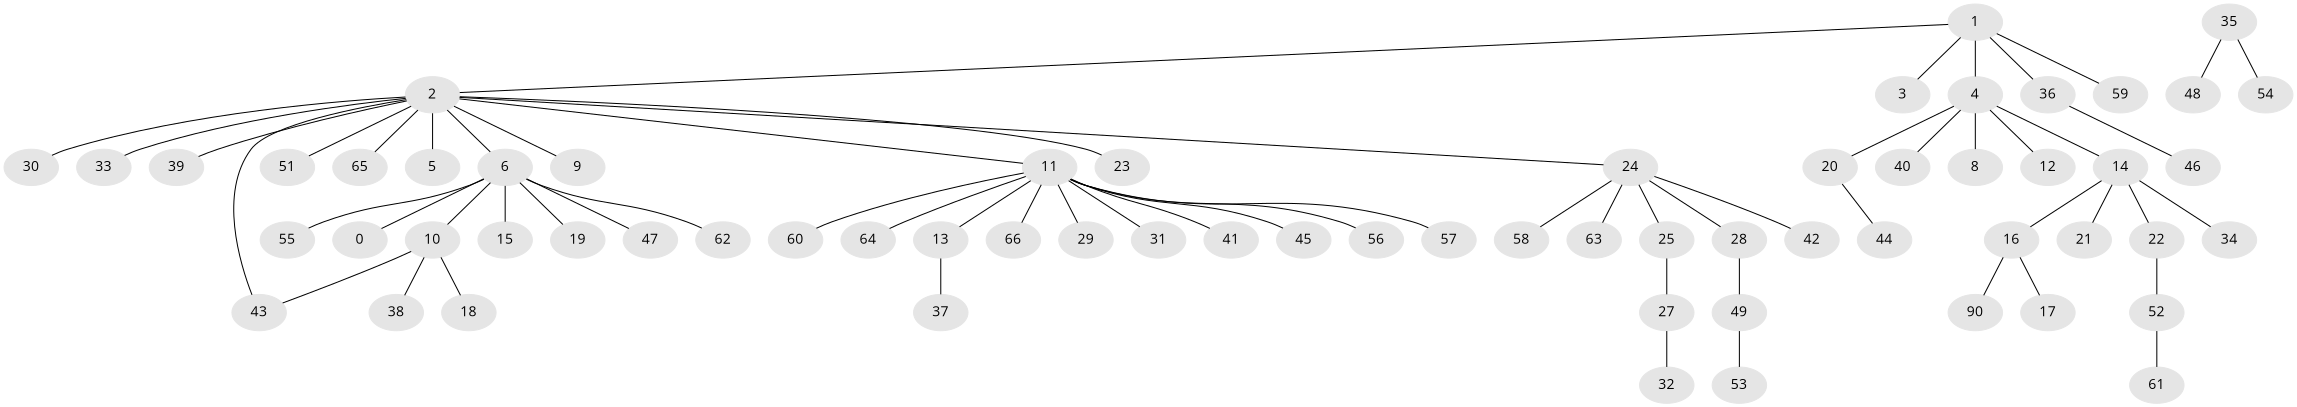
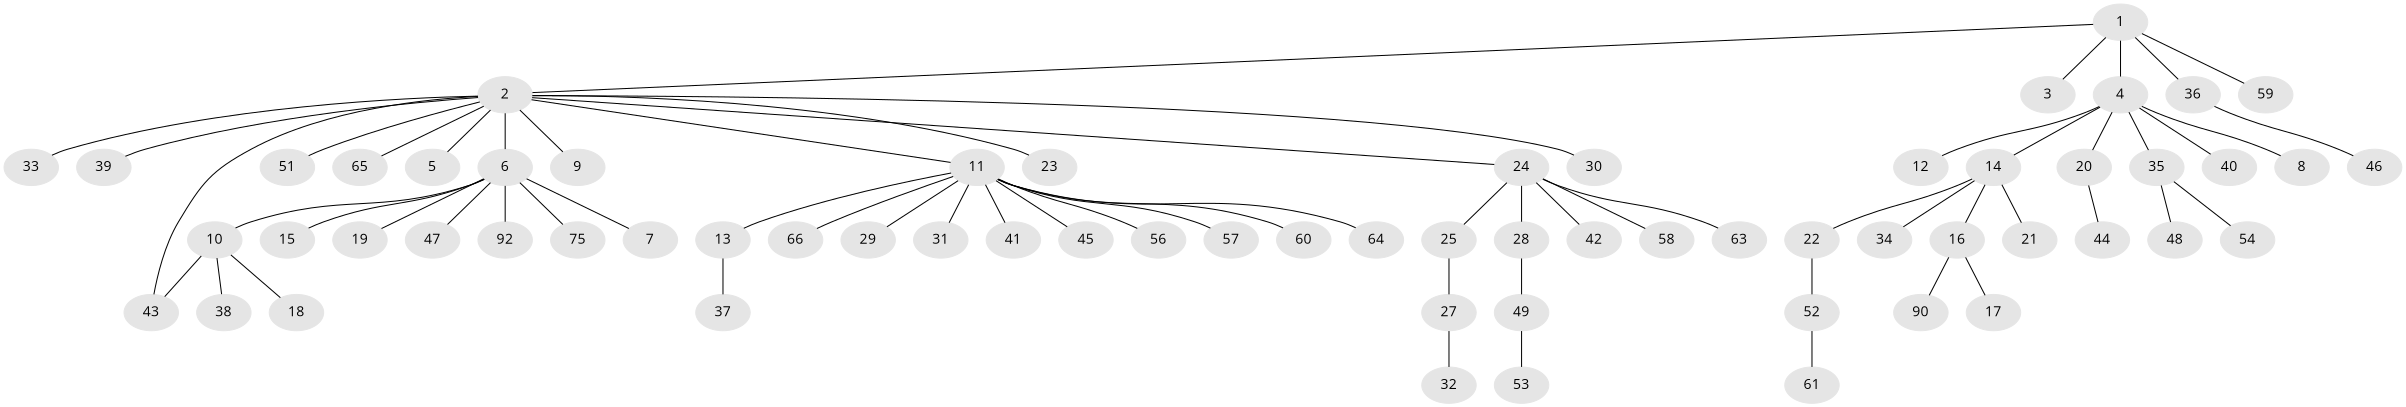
  graph {
    fontname="Open Sans"
    node [color=gray90 fontname="Open Sans" style=filled]
    edge [fontname="Open Sans"]
    1
    2
    3
    4
    36
    59
    5
    6
    9
    11
    23
    24
    30
    33
    39
    43
    51
    65
    8
    12
    14
    20
    35
    40
    46
-   55
-   7 [label=0]
+   55 [label=75]
+   7
    10
    15
    19
    47
-   62
+   62 [label=92]
    13
    n34 [label=66]
    29
    31
    41
    45
    56
    57
    60
    64
    25
    28
    42
    58
    63
    16
    21
    22
    34
    44
    48
    54
    18
    38
    37
    17
    n59 [label=90]
    52
    61
    27
    49
    32
    53
    1 -- 2
    1 -- 3
    1 -- 4
    1 -- 36
    1 -- 59
    2 -- 5
    2 -- 6
    2 -- 9
    2 -- 11
    2 -- 23
    2 -- 24
    2 -- 30
    2 -- 33
    2 -- 39
    2 -- 43
    2 -- 51
    2 -- 65
    4 -- 8
    4 -- 12
    4 -- 14
    4 -- 20
+   4 -- 35
    4 -- 40
    36 -- 46
    6 -- 55
    6 -- 7
    6 -- 10
    6 -- 15
    6 -- 19
    6 -- 47
    6 -- 62
    11 -- 13
    11 -- n34
    11 -- 29
    11 -- 31
    11 -- 41
    11 -- 45
    11 -- 56
    11 -- 57
    11 -- 60
    11 -- 64
    24 -- 25
    24 -- 28
    24 -- 42
    24 -- 58
    24 -- 63
    14 -- 16
    14 -- 21
    14 -- 22
    14 -- 34
    20 -- 44
    35 -- 48
    35 -- 54
    10 -- 43
    10 -- 18
    10 -- 38
    13 -- 37
    25 -- 27
    28 -- 49
    16 -- 17
    16 -- n59
    22 -- 52
    52 -- 61
    27 -- 32
    49 -- 53
  }
